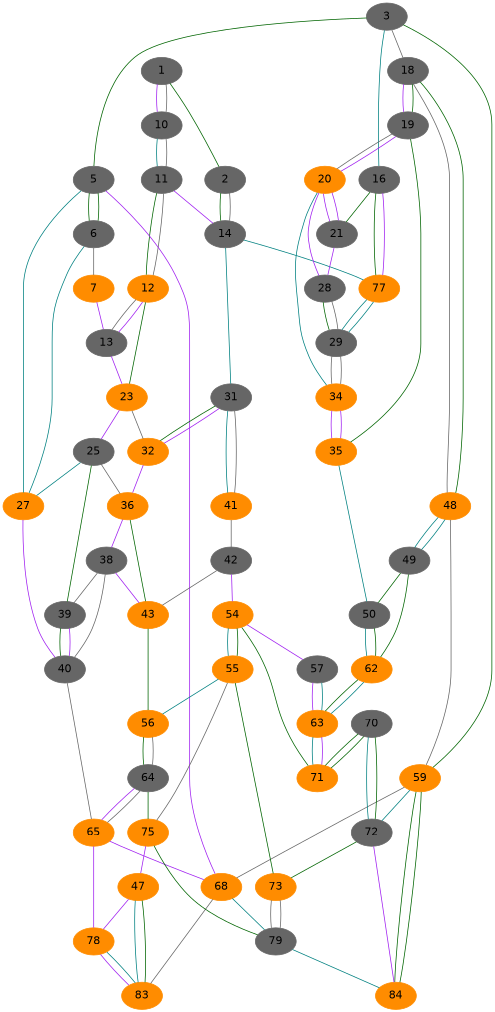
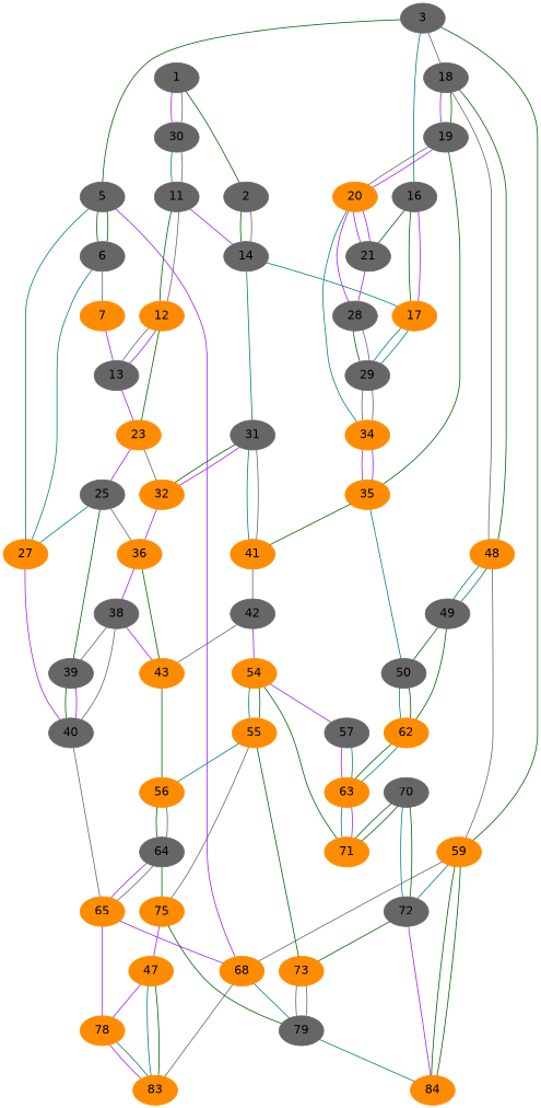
  graph {
    fontname="DejaVu Sans"
    node [color=gray40 fontname="DejaVu Sans" style=filled]
    edge [color=darkgreen fontname="DejaVu Sans"]
    1
    2
-   10
+   10 [label=30]
    14 [super="+15"]
    11
    3 [super="+4"]
    5
    16
    18
    59 [color=darkorange super="+60"]
-   17 [color=darkorange label=77]
+   17 [color=darkorange]
    31
    6
    27 [color=darkorange super="+33"]
    68 [color=darkorange super="+82"]
    21
    19
    48 [color=darkorange super="+61"]
    72 [super="+80"]
    84 [color=darkorange]
    7 [color=darkorange super="+8"]
    40 [super="+47"]
    79 [super="+81"]
    83 [color=darkorange]
    13 [super="+22"]
    23 [color=darkorange super="+24"]
    12 [color=darkorange]
    25 [super="+26"]
    32 [color=darkorange]
    29
    41 [color=darkorange super="+45"]
    28
    34 [color=darkorange]
    20 [color=darkorange super="+30"]
    35 [color=darkorange super="+44"]
    49 [super="+66"]
    50 [super="+51"]
    36 [color=darkorange super="+37"]
    39
    38 [super="+46"]
    43 [color=darkorange super="+53"]
    65 [color=darkorange super="+67"]
    42 [super="+52"]
    62 [color=darkorange]
    56 [color=darkorange]
    78 [color=darkorange]
    54 [color=darkorange super="+58"]
    57
    55 [color=darkorange super="+74"]
    71 [color=darkorange]
    64
    63 [color=darkorange]
    73 [color=darkorange]
    75 [color=darkorange super="+76"]
    n55 [color=darkorange label=47]
    70
    1 -- 2
    1 -- 10 [color=purple]
    1 -- 10 [color=gray40]
    2 -- 14
    2 -- 14 [color=gray40]
    10 -- 11 [color=teal]
    10 -- 11 [color=gray40]
    14 -- 17 [color=teal]
    14 -- 31 [color=teal]
    11 -- 14 [color=purple]
    11 -- 12
    11 -- 12 [color=gray40]
    3 -- 5
    3 -- 16 [color=teal]
    3 -- 18 [color=gray40]
    3 -- 59
    5 -- 6
    5 -- 6
    5 -- 27 [color=teal]
    5 -- 68 [color=purple]
    16 -- 17
    16 -- 17 [color=purple]
    16 -- 21
    18 -- 19 [color=purple]
    18 -- 19
    18 -- 48 [color=gray40]
    18 -- 48
    59 -- 68 [color=gray40]
    59 -- 72 [color=teal]
    59 -- 84
    59 -- 84
    17 -- 29 [color=teal]
    17 -- 29 [color=teal]
    31 -- 32
    31 -- 32 [color=purple]
    31 -- 41 [color=teal]
    31 -- 41 [color=gray40]
    6 -- 27 [color=teal]
    6 -- 7 [color=gray40]
    27 -- 40 [color=purple]
    68 -- 79 [color=teal]
    68 -- 83 [color=gray40]
    21 -- 28 [color=purple]
    19 -- 20 [color=gray40]
    19 -- 20 [color=purple]
    19 -- 35
    48 -- 59 [color=gray40]
    48 -- 49 [color=teal]
    48 -- 49 [color=teal]
    72 -- 84 [color=purple]
    72 -- 73
    7 -- 13 [color=purple weight=2]
    40 -- 65 [color=gray40]
    79 -- 84 [color=teal]
    13 -- 23 [color=purple]
    23 -- 25 [color=purple]
    23 -- 32 [color=gray40]
    12 -- 13 [color=gray40]
    12 -- 13 [color=purple]
    12 -- 23
    25 -- 27 [color=teal]
    25 -- 36 [color=gray40]
    25 -- 39
    32 -- 36 [color=purple]
    29 -- 34 [color=gray40]
    29 -- 34 [color=gray40]
    41 -- 42 [color=gray40 weight=2]
    28 -- 29
    28 -- 29 [color=gray40]
    34 -- 35 [color=purple]
    34 -- 35 [color=purple]
    20 -- 21 [color=purple]
    20 -- 21 [color=purple]
    20 -- 28 [color=purple]
    20 -- 34 [color=teal]
+   35 -- 41
    35 -- 50 [color=teal]
    49 -- 50
    49 -- 62
    50 -- 62 [color=teal]
    50 -- 62
    36 -- 38 [color=purple]
    36 -- 43
    39 -- 40
    39 -- 40 [color=purple]
    38 -- 40 [color=gray40]
    38 -- 39 [color=gray40]
    38 -- 43 [color=purple]
    43 -- 56
    65 -- 68 [color=purple]
    65 -- 78 [color=purple]
    42 -- 43 [color=gray40]
    42 -- 54 [color=purple]
    62 -- 63
    62 -- 63 [color=teal]
    56 -- 64
    56 -- 64 [color=gray40]
    78 -- 83 [color=purple]
    78 -- 83 [color=teal]
    54 -- 57 [color=purple]
    54 -- 55 [color=teal]
    54 -- 55
    54 -- 71
    57 -- 63 [color=purple]
    57 -- 63 [color=teal]
    55 -- 56 [color=teal]
    55 -- 73
    55 -- 75 [color=gray40]
    64 -- 65 [color=purple]
    64 -- 65 [color=gray40]
    64 -- 75
    63 -- 71 [color=teal]
    63 -- 71 [color=purple]
    73 -- 79 [color=gray40]
    73 -- 79 [color=gray40]
    75 -- 79
    75 -- n55 [color=purple]
    n55 -- 83 [color=teal]
    n55 -- 83
    n55 -- 78 [color=purple]
    70 -- 72 [color=teal]
    70 -- 72
    70 -- 71
    70 -- 71
  }
